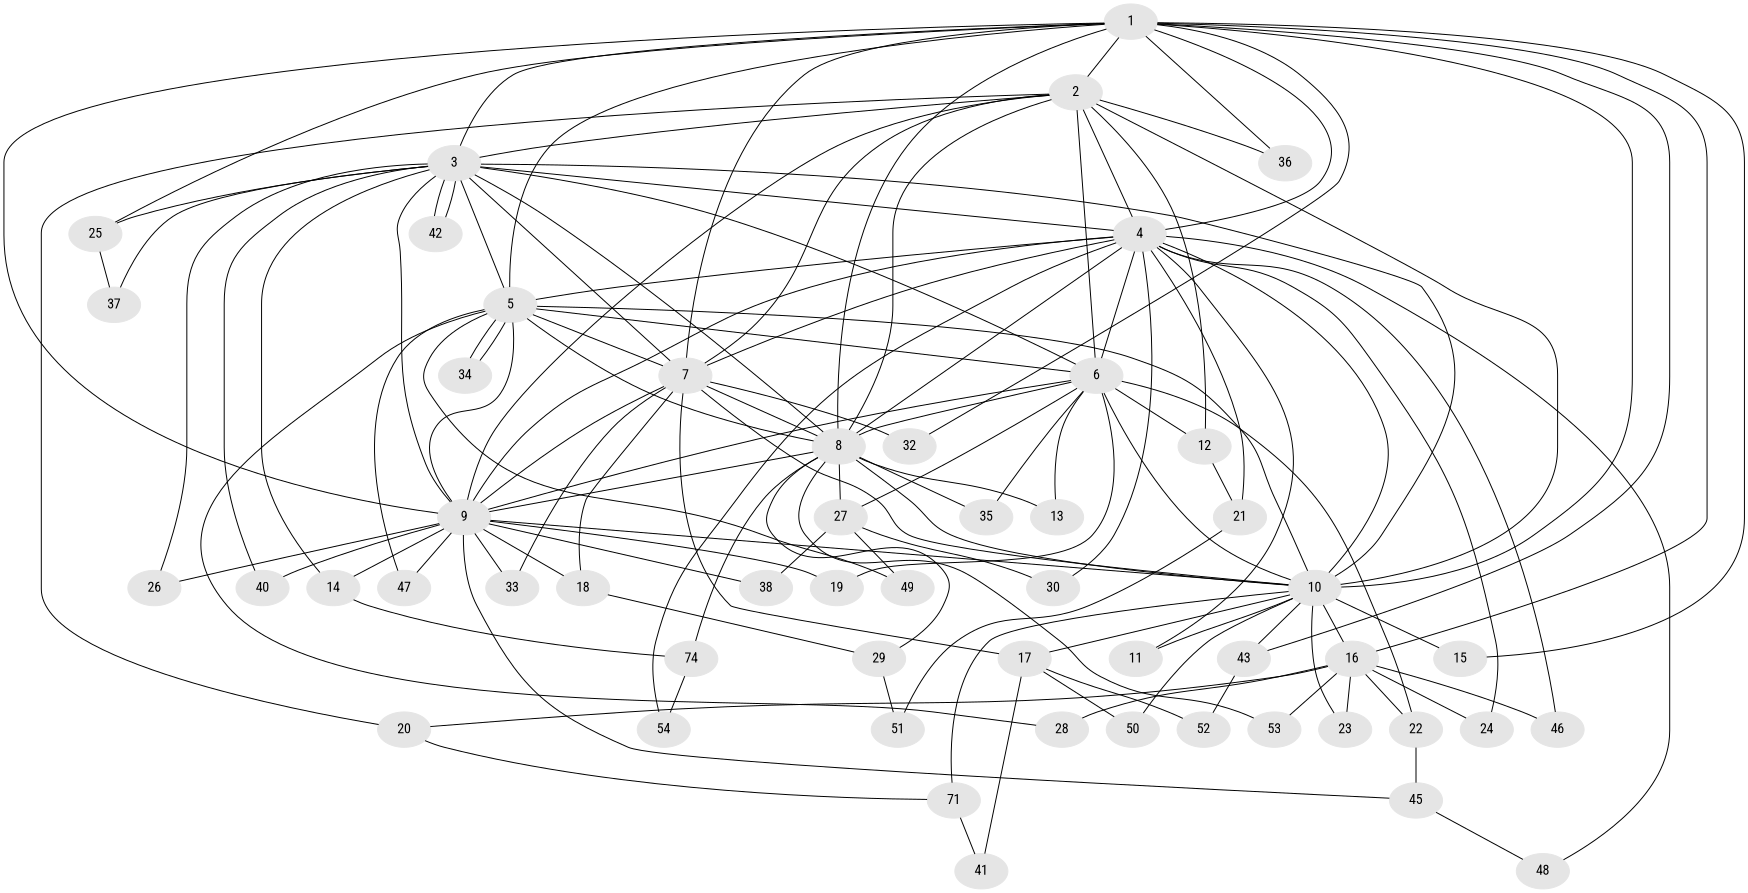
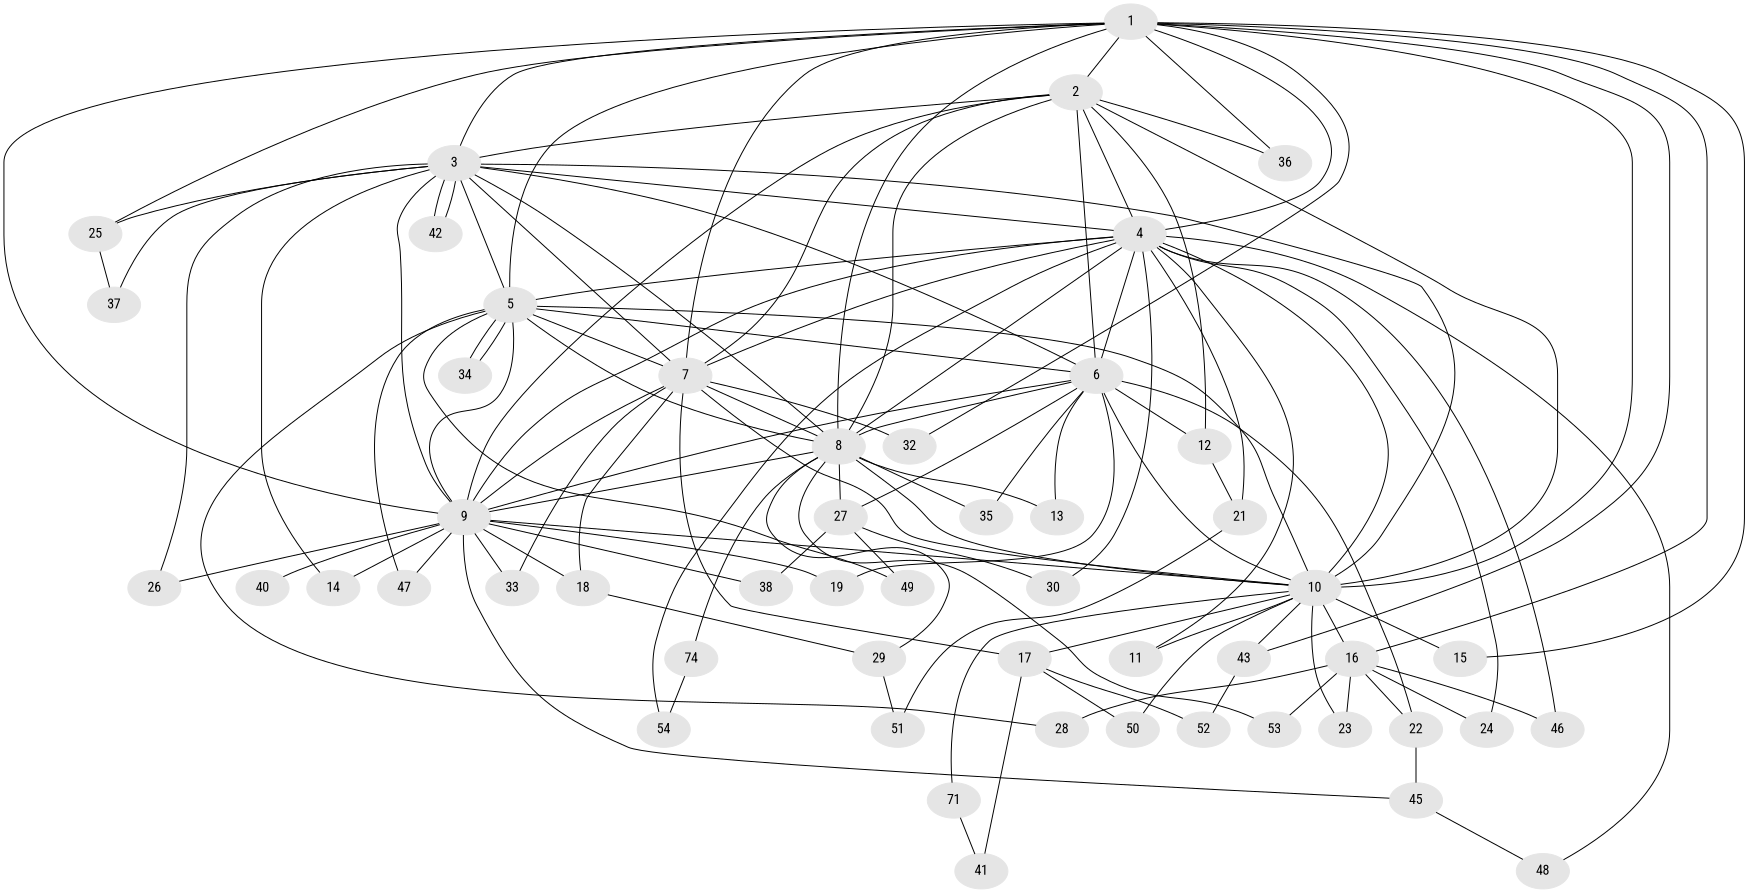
  graph {
    fontname="Roboto Condensed"
    node [color=gray90 fontname="Roboto Condensed" style=filled]
    edge [fontname="Roboto Condensed"]
    1
    2
    3
    4
    5
    7
    8
    9
    10
    15
    16
    25
    32
    36
    43
    6
    12
-   20
    14
    26
    37
    40
    42
    11
    21
    24
    30
    46
    48
    54
    28
    34
    47
    49
    13
    19
    22
    27
    35
    17
    18
    33
    29
    n44 [label=74]
    53
    38
    45
    23
    n49 [label=71]
    50
    52
    51
    41
    1 -- 2
    1 -- 3
    1 -- 4
    1 -- 5
    1 -- 7
    1 -- 8
    1 -- 9
    1 -- 10
    1 -- 15
    1 -- 16
    1 -- 25
    1 -- 32
    1 -- 36
    1 -- 43
    2 -- 3
    2 -- 4
    2 -- 7
    2 -- 8
    2 -- 9
    2 -- 10
    2 -- 36
    2 -- 6
    2 -- 12
-   2 -- 20
    3 -- 4
    3 -- 5
    3 -- 7
    3 -- 8
    3 -- 9
    3 -- 10
    3 -- 25
    3 -- 6
    3 -- 14
    3 -- 26
    3 -- 37
-   3 -- 40
    3 -- 42
    3 -- 42
    4 -- 5
    4 -- 7
    4 -- 8
    4 -- 9
    4 -- 10
    4 -- 6
    4 -- 11
    4 -- 21
    4 -- 24
    4 -- 30
    4 -- 46
    4 -- 48
    4 -- 54
    5 -- 7
    5 -- 8
    5 -- 9
    5 -- 10
    5 -- 6
    5 -- 28
    5 -- 34
    5 -- 34
    5 -- 47
    5 -- 49
    7 -- 8
    7 -- 9
    7 -- 10
    7 -- 32
    7 -- 17
    7 -- 18
    7 -- 33
    8 -- 9
    8 -- 10
    8 -- 13
    8 -- 27
    8 -- 35
    8 -- 29
    8 -- n44
    8 -- 53
    9 -- 10
    9 -- 14
    9 -- 26
    9 -- 40
    9 -- 47
    9 -- 19
    9 -- 18
    9 -- 33
    9 -- 38
    9 -- 45
    10 -- 15
    10 -- 16
    10 -- 43
    10 -- 11
    10 -- 17
    10 -- 23
    10 -- n49
    10 -- 50
-   16 -- 20
    16 -- 24
    16 -- 46
    16 -- 28
    16 -- 22
    16 -- 53
    16 -- 23
    25 -- 37
    43 -- 52
    6 -- 8
    6 -- 9
    6 -- 10
    6 -- 12
    6 -- 13
    6 -- 19
    6 -- 22
    6 -- 27
    6 -- 35
    12 -- 21
-   20 -- n49
-   14 -- n44
    21 -- 51
    22 -- 45
    27 -- 30
    27 -- 49
    27 -- 38
    17 -- 50
    17 -- 52
    17 -- 41
    18 -- 29
    29 -- 51
    n44 -- 54
    45 -- 48
    n49 -- 41
  }
